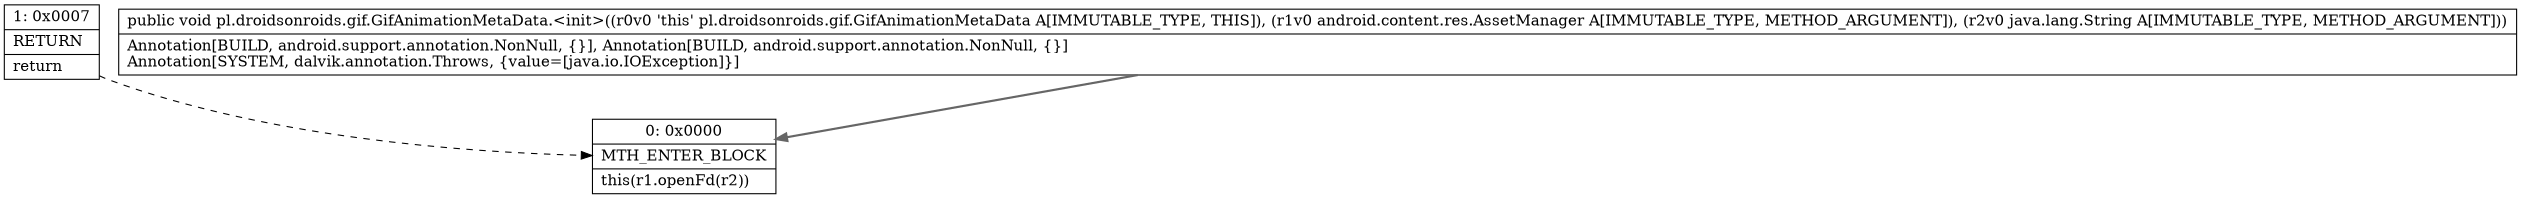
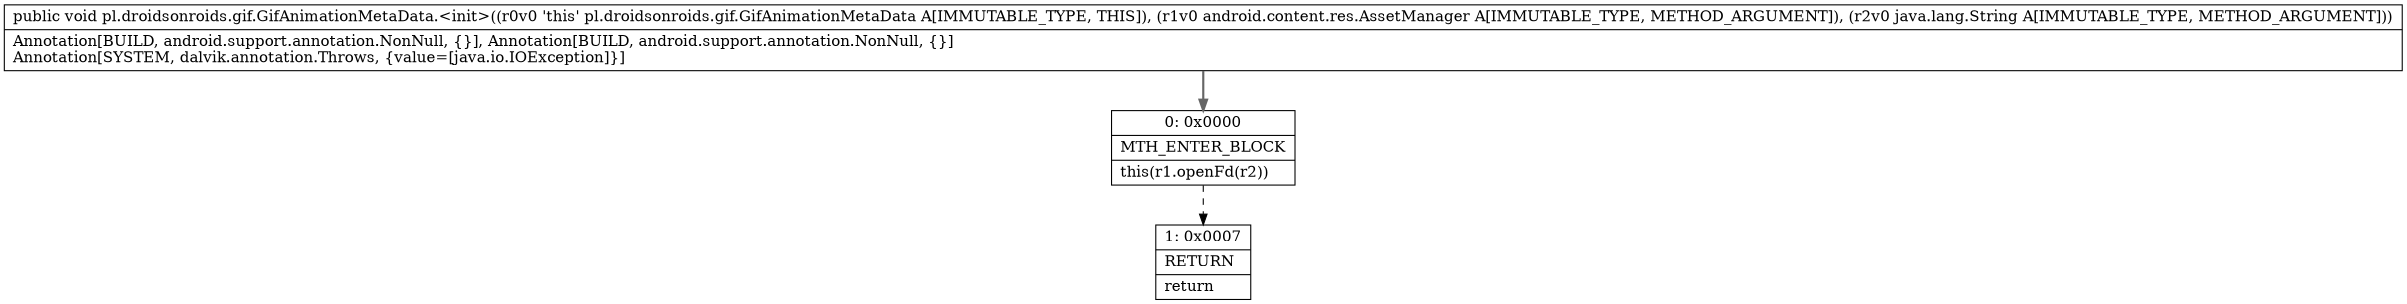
  digraph {
    node [shape=record]
    edge [arrowhead=normal]
    n1 [label="{0\:\ 0x0000|MTH_ENTER_BLOCK\l|this(r1.openFd(r2))\l}"]
    n2 [label="{1\:\ 0x0007|RETURN\l|return\l}"]
    n3 [label="{public void pl.droidsonroids.gif.GifAnimationMetaData.\<init\>((r0v0 'this' pl.droidsonroids.gif.GifAnimationMetaData A[IMMUTABLE_TYPE, THIS]), (r1v0 android.content.res.AssetManager A[IMMUTABLE_TYPE, METHOD_ARGUMENT]), (r2v0 java.lang.String A[IMMUTABLE_TYPE, METHOD_ARGUMENT]))  | Annotation[BUILD, android.support.annotation.NonNull, \{\}], Annotation[BUILD, android.support.annotation.NonNull, \{\}]\lAnnotation[SYSTEM, dalvik.annotation.Throws, \{value=[java.io.IOException]\}]\l}"]
-   n2 -> n1 [color=black style=dashed]
+   n1 -> n2 [color=black style=dashed]
    n3 -> n1 [color=gray40 style=bold]
  }
